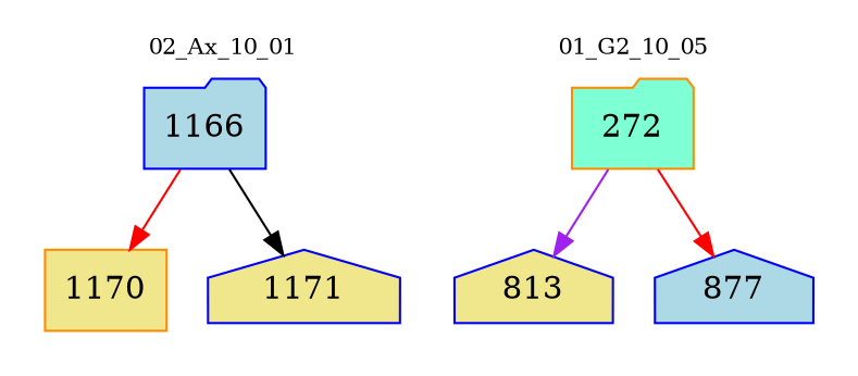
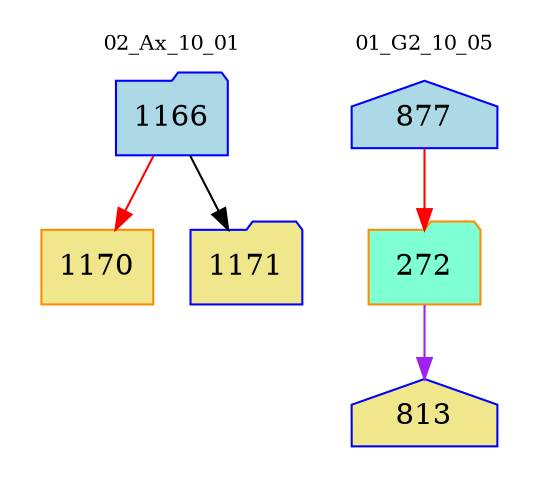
  digraph {
    node [color=blue fillcolor=khaki shape=house style=filled]
    edge [color=red]
    n1 [fillcolor=lightblue label=1166 shape=folder]
    n2 [color=darkorange label=1170 shape=box]
-   n3 [label=1171]
+   n3 [label=1171 shape=folder]
    n4 [color=darkorange fillcolor=aquamarine label=272 shape=folder]
    n5 [label=813]
    n6 [fillcolor=lightblue label=877]
    subgraph cluster_1 {
      color=white
      fontsize=10
      label="02_Ax_10_01"
      n1
      n2
      n3
    }
    subgraph cluster_2 {
      color=white
      fontsize=10
      label="01_G2_10_05"
      n4
      n5
      n6
    }
    n1 -> n2
    n1 -> n3 [color=black]
    n4 -> n5 [color=purple]
-   n4 -> n6
+   n6 -> n4
  }
